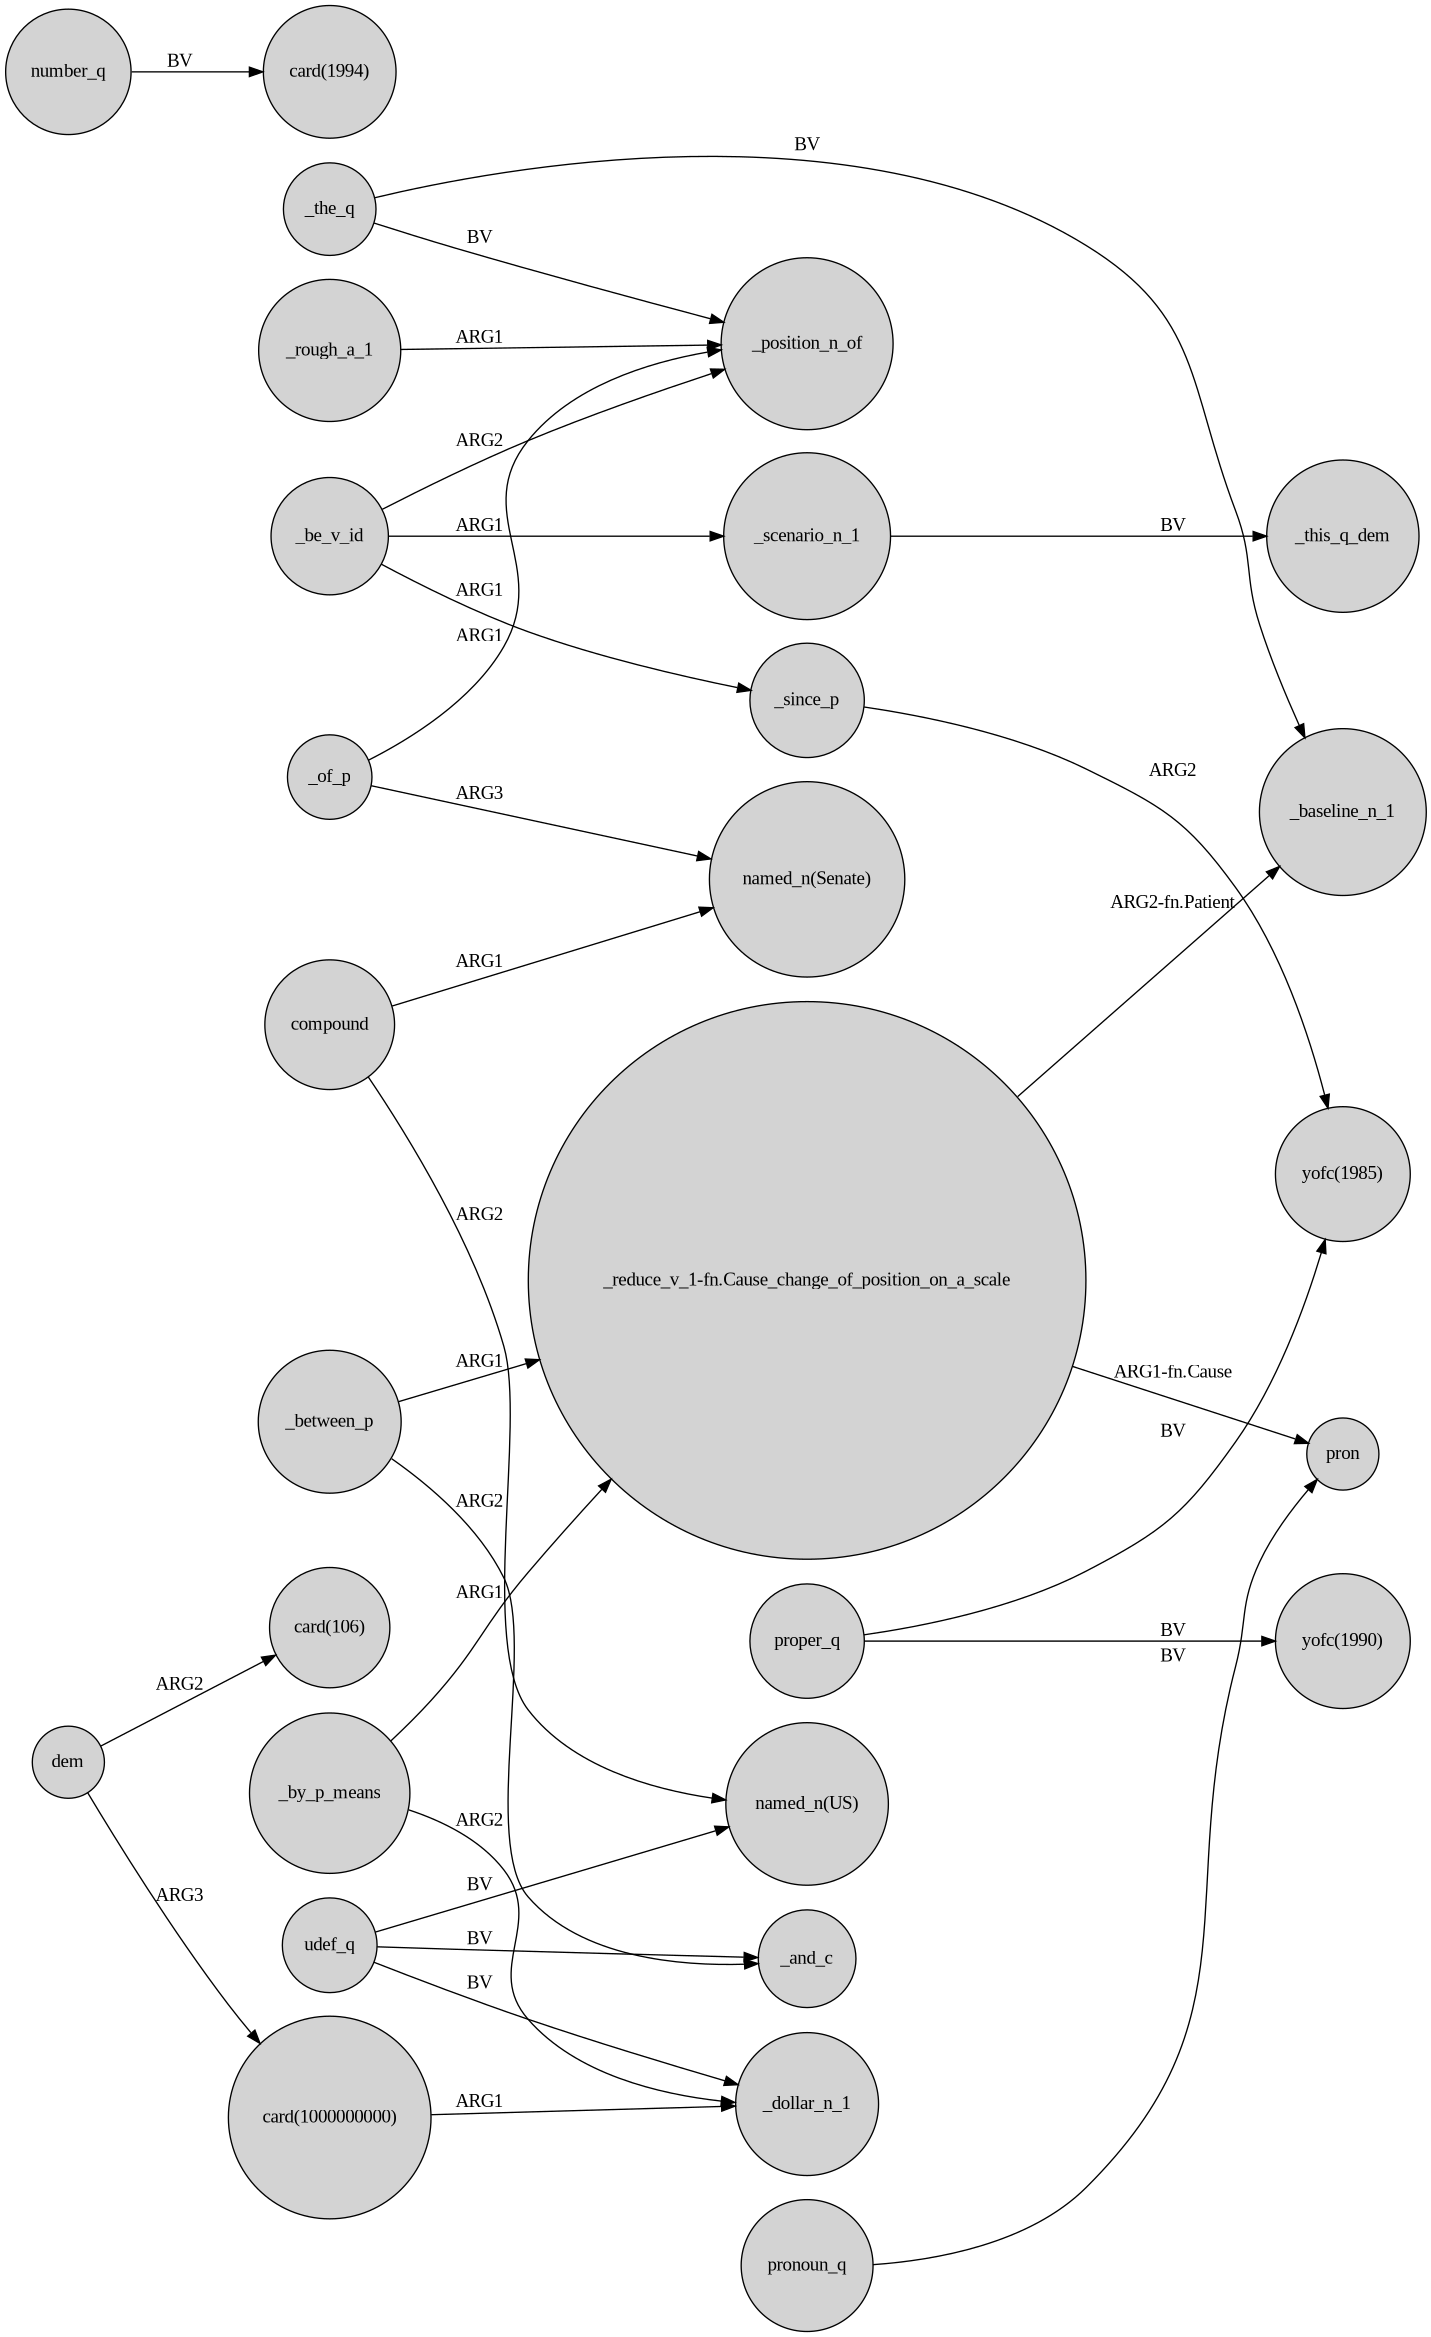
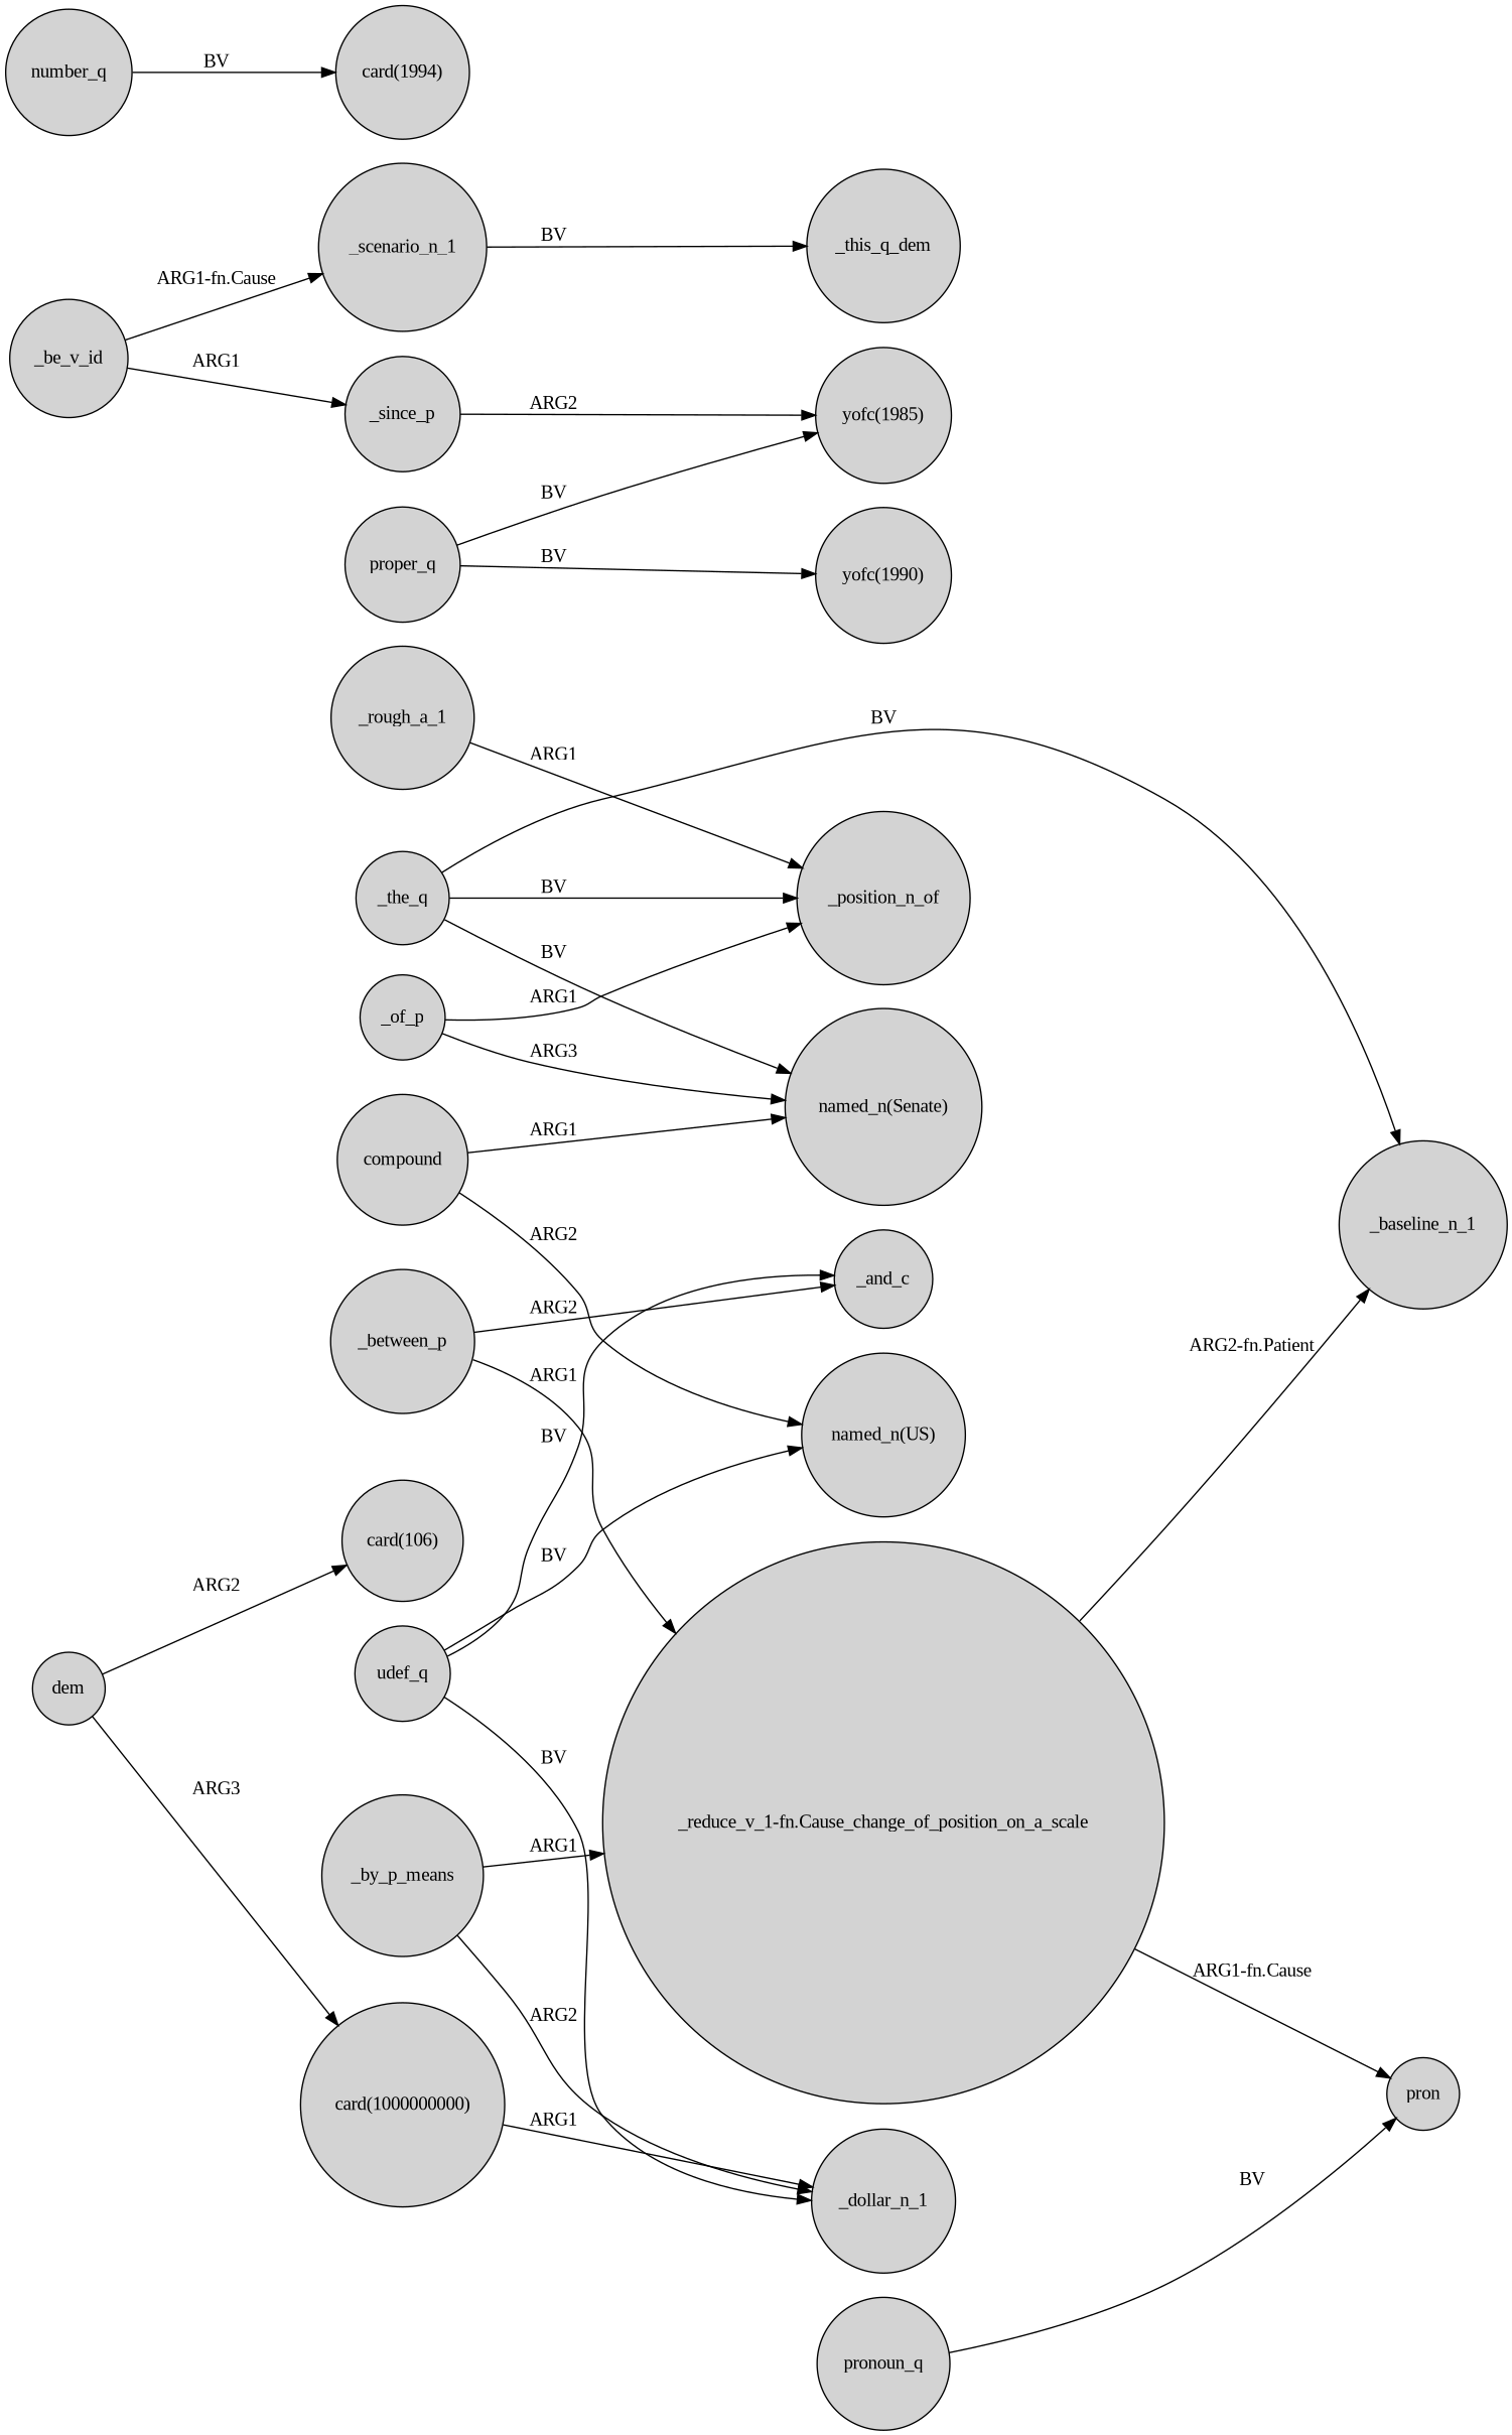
  digraph {
    fontname="Liberation Serif"
    rankdir=LR
    node [fontname="Liberation Serif" shape=circle style=filled]
    edge [fontname="Liberation Serif"]
    _between_p
    "_reduce_v_1-fn.Cause_change_of_position_on_a_scale"
    _and_c
    _baseline_n_1
    pron
    udef_q
    "named_n(US)"
    _dollar_n_1
    _be_v_id
    _scenario_n_1
    _position_n_of
    _since_p
    _this_q_dem
    _the_q
    "named_n(Senate)"
    proper_q
    "yofc(1990)"
    "yofc(1985)"
    compound
    n20 [label=dem]
    "card(106)"
    "card(1000000000)"
    _by_p_means
    pronoun_q
    _of_p
    number_q
    "card(1994)"
    _rough_a_1
    _between_p -> "_reduce_v_1-fn.Cause_change_of_position_on_a_scale" [label=ARG1]
    _between_p -> _and_c [label=ARG2]
    "_reduce_v_1-fn.Cause_change_of_position_on_a_scale" -> _baseline_n_1 [label="ARG2-fn.Patient"]
    "_reduce_v_1-fn.Cause_change_of_position_on_a_scale" -> pron [label="ARG1-fn.Cause"]
    udef_q -> _and_c [label=BV]
    udef_q -> "named_n(US)" [label=BV]
    udef_q -> _dollar_n_1 [label=BV]
-   _be_v_id -> _scenario_n_1 [label=ARG1]
-   _be_v_id -> _position_n_of [label=ARG2]
+   _be_v_id -> _scenario_n_1 [label="ARG1-fn.Cause"]
    _be_v_id -> _since_p [label=ARG1]
    _scenario_n_1 -> _this_q_dem [label=BV]
    _since_p -> "yofc(1985)" [label=ARG2]
    _the_q -> _baseline_n_1 [label=BV]
    _the_q -> _position_n_of [label=BV]
+   _the_q -> "named_n(Senate)" [label=BV]
    proper_q -> "yofc(1990)" [label=BV]
    proper_q -> "yofc(1985)" [label=BV]
    compound -> "named_n(US)" [label=ARG2]
    compound -> "named_n(Senate)" [label=ARG1]
    n20 -> "card(106)" [label=ARG2]
    n20 -> "card(1000000000)" [label=ARG3]
    "card(1000000000)" -> _dollar_n_1 [label=ARG1]
    _by_p_means -> "_reduce_v_1-fn.Cause_change_of_position_on_a_scale" [label=ARG1]
    _by_p_means -> _dollar_n_1 [label=ARG2]
    pronoun_q -> pron [label=BV]
    _of_p -> _position_n_of [label=ARG1]
    _of_p -> "named_n(Senate)" [label=ARG3]
    number_q -> "card(1994)" [label=BV]
    _rough_a_1 -> _position_n_of [label=ARG1]
  }
